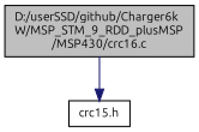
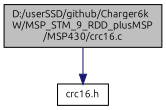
  digraph {
    fontname=Ubuntu
    node [color=black fontname=Ubuntu fontsize=10 shape=record style=filled]
    n1 [fillcolor=grey75 fontcolor=black height=0.2 label="D:/userSSD/github/Charger6k\lW/MSP_STM_9_RDD_plusMSP\l/MSP430/crc16.c" width=0.4]
-   n2 [fillcolor=white height=0.2 label="crc15.h" width=0.4]
+   n2 [fillcolor=white height=0.2 label="crc16.h" width=0.4]
    n1 -> n2 [color=midnightblue fontname=Ubuntu fontsize=10 labelfontname=Helvetica labelfontsize=10 style=solid]
  }
